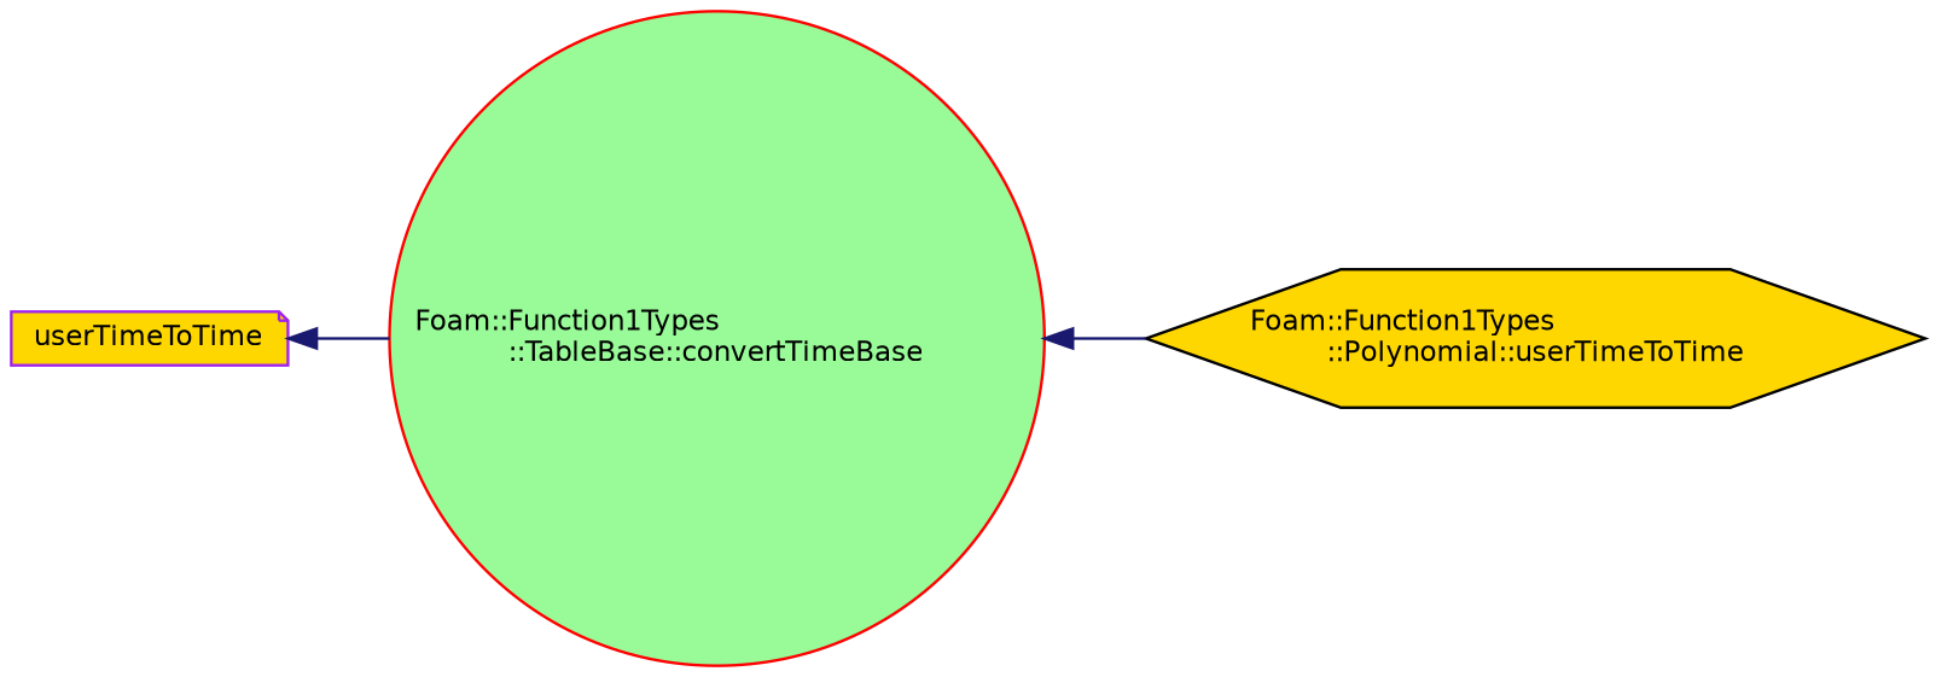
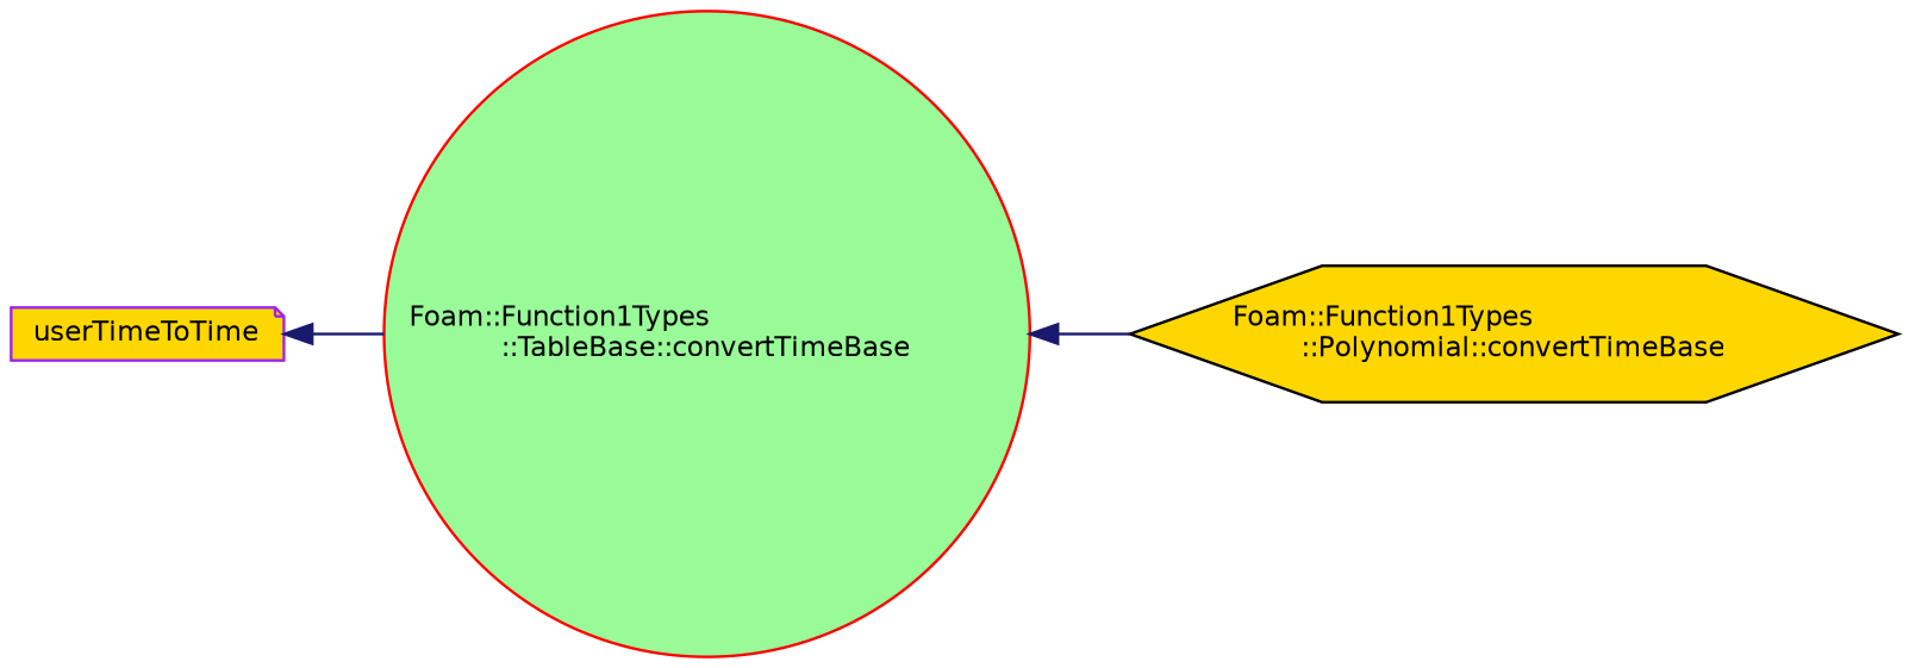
  digraph {
    rankdir=LR
    node [fillcolor=gold fontname=Helvetica fontsize=10 style=filled]
    edge [color=midnightblue dir=back fontname=Helvetica fontsize=10 labelfontname=Helvetica labelfontsize=10 style=solid]
    n1 [color=purple fontcolor=black height=0.2 label=userTimeToTime shape=note width=0.4]
    n2 [color=red fillcolor=palegreen height=0.2 label="Foam::Function1Types\l::TableBase::convertTimeBase" shape=circle width=0.4]
-   n3 [color=black height=0.2 label="Foam::Function1Types\l::Polynomial::userTimeToTime" shape=hexagon width=0.4]
+   n3 [color=black height=0.2 label="Foam::Function1Types\l::Polynomial::convertTimeBase" shape=hexagon width=0.4]
    n1 -> n2
    n2 -> n3
  }
